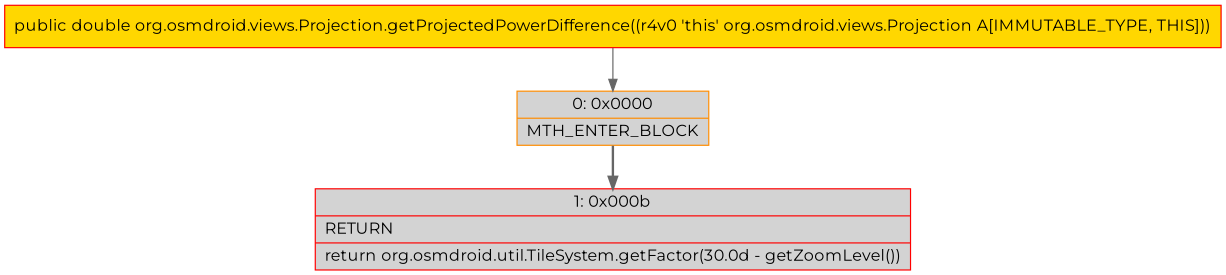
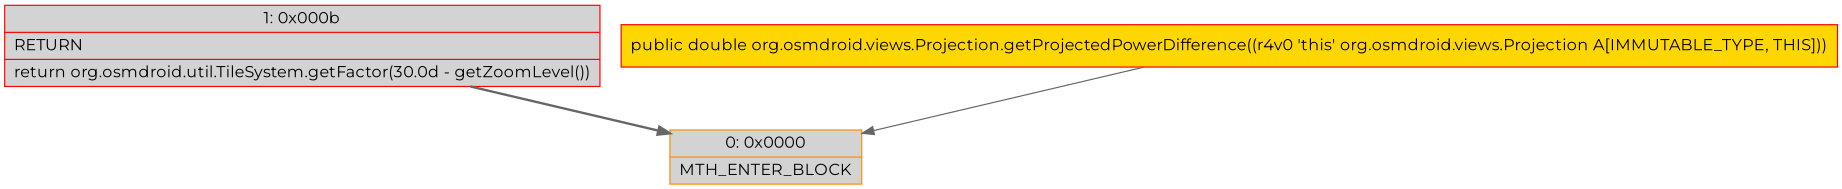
  digraph {
    fontname=Montserrat
    node [shape=record style=filled fillcolor=lightgrey color=red fontname=Montserrat]
    edge [color=gray40 fontname=Montserrat]
    n1 [label="{0\:\ 0x0000|MTH_ENTER_BLOCK\l}" color=darkorange]
    n2 [label="{1\:\ 0x000b|RETURN\l|return org.osmdroid.util.TileSystem.getFactor(30.0d \- getZoomLevel())\l}"]
    n3 [label="{public double org.osmdroid.views.Projection.getProjectedPowerDifference((r4v0 'this' org.osmdroid.views.Projection A[IMMUTABLE_TYPE, THIS])) }" fillcolor=gold]
-   n1 -> n2 [style=bold]
+   n2 -> n1 [style=bold]
    n3 -> n1 [style=solid]
  }
